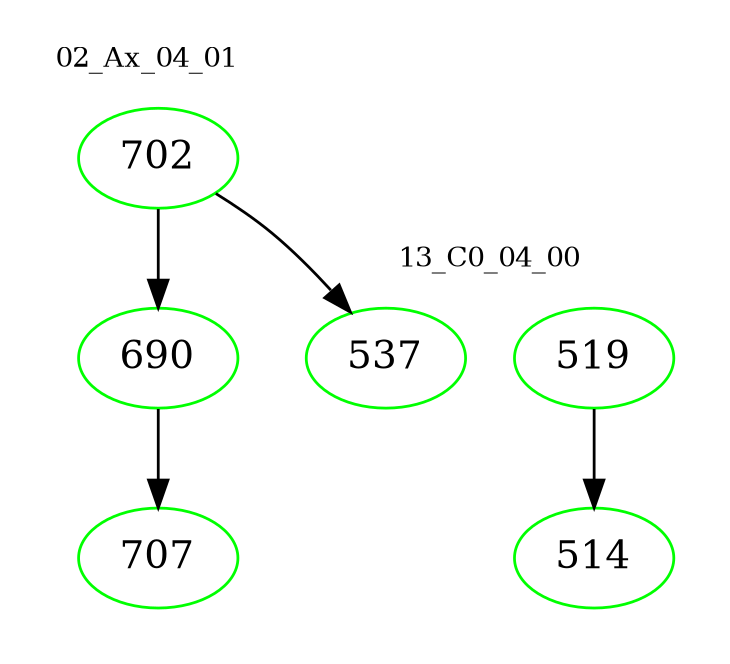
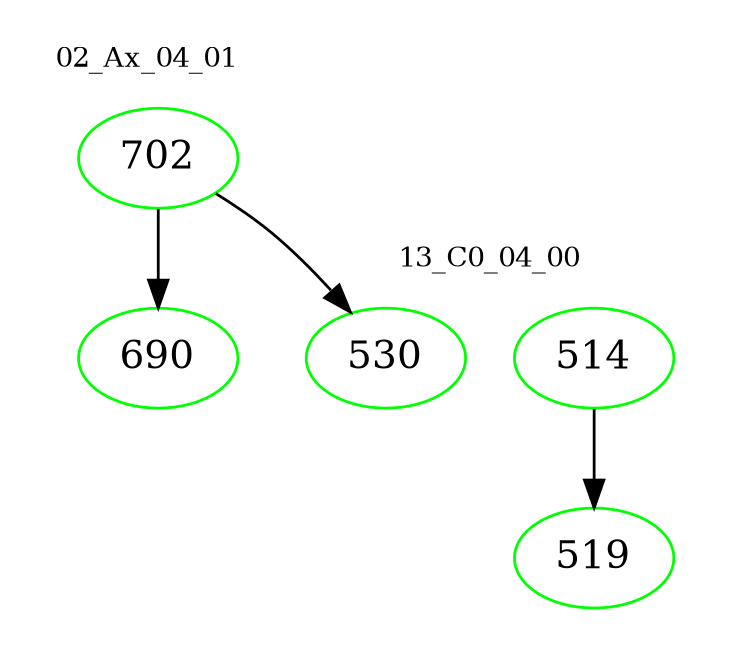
  digraph {
    node [color=green]
    edge [color=black]
    n1 [label=702]
    n2 [label=690]
-   n3 [label=707]
    n4 [label=519]
    n5 [label=514]
-   n6 [label=537]
+   n6 [label=530]
    subgraph cluster_1 {
      color=white
      fontsize=10
      label="02_Ax_04_01"
      n1
      n2
-     n3
    }
    subgraph cluster_2 {
      color=white
      fontsize=10
      label="13_C0_04_00"
      n4
      n5
      n6
    }
    n1 -> n2
    n1 -> n6
-   n2 -> n3
-   n4 -> n5
+   n5 -> n4
  }
